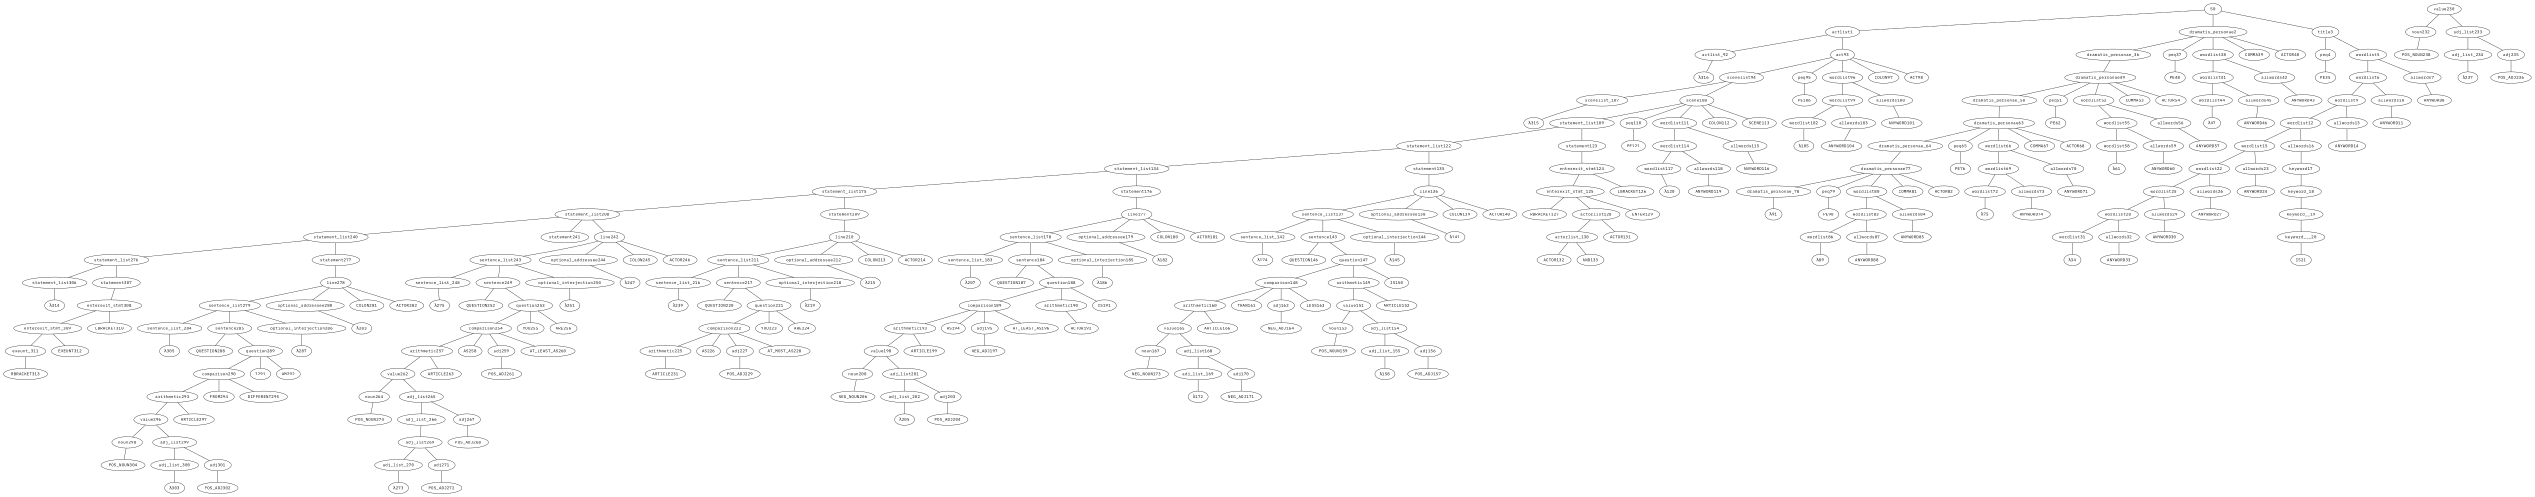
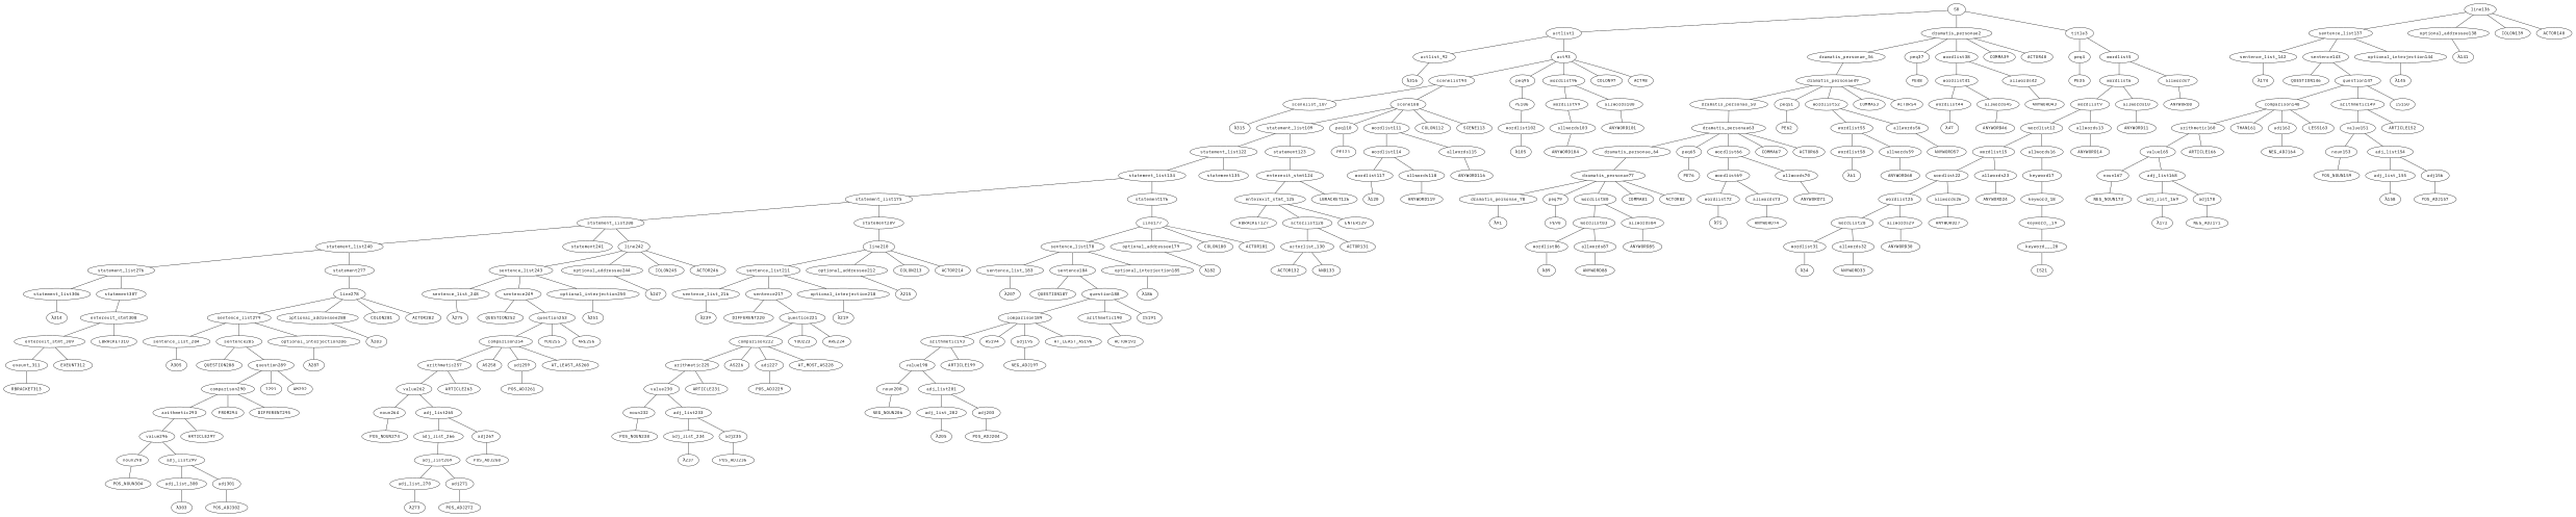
  strict graph {
    fontname="IBM Plex Mono"
    node [fontname="IBM Plex Mono"]
    edge [fontname="IBM Plex Mono"]
    S0
    actlist1
    dramatis_personae2
    title3
    actlist_92
    act93
    dramatis_personae_36
    peq37
    wordlist38
    COMMA39
    ACTOR40
    peq4
    wordlist5
    "λ316"
    scenelist94
    peq95
    wordlist96
    COLON97
    ACT98
    dramatis_personae49
    PE48
    wordlist41
    allwords42
    PE35
    wordlist6
    allwords7
    wordlist9
    allwords10
    ANYWORD8
    wordlist12
    allwords13
    ANYWORD11
    wordlist15
    allwords16
    ANYWORD14
    wordlist22
    allwords23
    keyword17
    wordlist25
    allwords26
    ANYWORD24
    keyword_18
    keyword__19
    keyword___20
    IS21
    wordlist28
    allwords29
    ANYWORD27
    wordlist31
    allwords32
    ANYWORD30
    "λ34"
    ANYWORD33
    dramatis_personae_50
    peq51
    wordlist52
    COMMA53
    ACTOR54
    wordlist44
    allwords45
    ANYWORD43
    "λ47"
    ANYWORD46
    dramatis_personae63
    PE62
    wordlist55
    allwords56
    dramatis_personae_64
    peq65
    wordlist66
    COMMA67
    ACTOR68
    wordlist58
    allwords59
    ANYWORD57
    "λ61"
    ANYWORD60
    dramatis_personae77
    PE76
    wordlist69
    allwords70
    dramatis_personae_78
    peq79
    wordlist80
    COMMA81
    ACTOR82
    wordlist72
    allwords73
    ANYWORD71
    "λ75"
    ANYWORD74
    "λ91"
    PE90
    wordlist83
    allwords84
    wordlist86
    allwords87
    ANYWORD85
    "λ89"
    ANYWORD88
    scenelist_107
    scene108
    PE106
    wordlist99
    allwords100
    "λ315"
    statement_list109
    peq110
    wordlist111
    COLON112
    SCENE113
    wordlist102
    allwords103
    ANYWORD101
    "λ105"
    ANYWORD104
    statement_list122
    statement123
    PE121
    wordlist114
    allwords115
    statement_list134
    statement135
    enterexit_stmt124
    wordlist117
    allwords118
    ANYWORD116
    "λ120"
    ANYWORD119
    statement_list175
    statement176
    line136
    enterexit_stmt_125
    LBRACKET126
    RBRACKET127
    actorlist128
    ENTER129
    actorlist_130
    ACTOR131
    ACTOR132
    AND133
    statement_list208
    statement209
    line177
    sentence_list137
    optional_addressee138
    COLON139
    ACTOR140
    sentence_list_142
    sentence143
    optional_interjection144
    "λ141"
    "λ174"
    QUESTION146
    question147
    "λ145"
    comparison148
    arithmetic149
    IS150
    arithmetic160
    THAN161
    adj162
    LESS163
    value151
    ARTICLE152
    value165
    ARTICLE166
    NEG_ADJ164
    noun153
    adj_list154
    POS_NOUN159
    adj_list_155
    adj156
    "λ158"
    POS_ADJ157
    noun167
    adj_list168
    NEG_NOUN173
    adj_list_169
    adj170
    "λ172"
    NEG_ADJ171
    statement_list240
    statement241
    line242
    line210
    sentence_list178
    optional_addressee179
    COLON180
    ACTOR181
    sentence_list_183
    sentence184
    optional_interjection185
    "λ182"
    "λ207"
    QUESTION187
    question188
    "λ186"
    comparison189
    arithmetic190
    IS191
    arithmetic193
    AS194
    adj195
    AT_LEAST_AS196
    ACTOR192
    value198
    ARTICLE199
    NEG_ADJ197
    noun200
    adj_list201
    NEG_NOUN206
    adj_list_202
    adj203
    "λ205"
    POS_ADJ204
    statement_list276
    statement277
    sentence_list211
    optional_addressee212
    COLON213
    ACTOR214
    sentence_list_216
    sentence217
    optional_interjection218
    "λ215"
    "λ239"
-   QUESTION220
+   QUESTION220 [label=DIFFERENT220]
    question221
    "λ219"
    comparison222
    YOU223
    ARE224
    arithmetic225
    AS226
    adj227
    AT_MOST_AS228
    value230
    ARTICLE231
    POS_ADJ229
    noun232
    adj_list233
    POS_NOUN238
    adj_list_234
    adj235
    "λ237"
    POS_ADJ236
    statement_list306
    statement307
    line278
    sentence_list243
    optional_addressee244
    COLON245
    ACTOR246
    sentence_list_248
    sentence249
    optional_interjection250
    "λ247"
    "λ275"
    QUESTION252
    question253
    "λ251"
    comparison254
    YOU255
    ARE256
    arithmetic257
    AS258
    adj259
    AT_LEAST_AS260
    value262
    ARTICLE263
    POS_ADJ261
    noun264
    adj_list265
    POS_NOUN274
    adj_list_266
    adj267
    adj_list269
    POS_ADJ268
    adj_list_270
    adj271
    "λ273"
    POS_ADJ272
    "λ314"
    enterexit_stmt308
    sentence_list279
    optional_addressee280
    COLON281
    ACTOR282
    sentence_list_284
    sentence285
    optional_interjection286
    "λ283"
    "λ305"
    QUESTION288
    question289
    "λ287"
    comparison290
    I291
    AM292
    arithmetic293
    FROM294
    DIFFERENT295
    value296
    ARTICLE297
    noun298
    adj_list299
    POS_NOUN304
    adj_list_300
    adj301
    "λ303"
    POS_ADJ302
    enterexit_stmt_309
    LBRACKET310
    exeunt_311
    EXEUNT312
    RBRACKET313
    S0 -- actlist1
    S0 -- dramatis_personae2
    S0 -- title3
    actlist1 -- actlist_92
    actlist1 -- act93
    dramatis_personae2 -- dramatis_personae_36
    dramatis_personae2 -- peq37
    dramatis_personae2 -- wordlist38
    dramatis_personae2 -- COMMA39
    dramatis_personae2 -- ACTOR40
    title3 -- peq4
    title3 -- wordlist5
    actlist_92 -- "λ316"
    act93 -- scenelist94
    act93 -- peq95
    act93 -- wordlist96
    act93 -- COLON97
    act93 -- ACT98
    dramatis_personae_36 -- dramatis_personae49
    peq37 -- PE48
    wordlist38 -- wordlist41
    wordlist38 -- allwords42
    peq4 -- PE35
    wordlist5 -- wordlist6
    wordlist5 -- allwords7
    scenelist94 -- scenelist_107
    scenelist94 -- scene108
    peq95 -- PE106
    wordlist96 -- wordlist99
    wordlist96 -- allwords100
    dramatis_personae49 -- dramatis_personae_50
    dramatis_personae49 -- peq51
    dramatis_personae49 -- wordlist52
    dramatis_personae49 -- COMMA53
    dramatis_personae49 -- ACTOR54
    wordlist41 -- wordlist44
    wordlist41 -- allwords45
    allwords42 -- ANYWORD43
    wordlist6 -- wordlist9
    wordlist6 -- allwords10
    allwords7 -- ANYWORD8
    wordlist9 -- wordlist12
    wordlist9 -- allwords13
    allwords10 -- ANYWORD11
    wordlist12 -- wordlist15
    wordlist12 -- allwords16
    allwords13 -- ANYWORD14
    wordlist15 -- wordlist22
    wordlist15 -- allwords23
    allwords16 -- keyword17
    wordlist22 -- wordlist25
    wordlist22 -- allwords26
    allwords23 -- ANYWORD24
    keyword17 -- keyword_18
    wordlist25 -- wordlist28
    wordlist25 -- allwords29
    allwords26 -- ANYWORD27
    keyword_18 -- keyword__19
    keyword__19 -- keyword___20
    keyword___20 -- IS21
    wordlist28 -- wordlist31
    wordlist28 -- allwords32
    allwords29 -- ANYWORD30
    wordlist31 -- "λ34"
    allwords32 -- ANYWORD33
    dramatis_personae_50 -- dramatis_personae63
    peq51 -- PE62
    wordlist52 -- wordlist55
    wordlist52 -- allwords56
    wordlist44 -- "λ47"
    allwords45 -- ANYWORD46
    dramatis_personae63 -- dramatis_personae_64
    dramatis_personae63 -- peq65
    dramatis_personae63 -- wordlist66
    dramatis_personae63 -- COMMA67
    dramatis_personae63 -- ACTOR68
    wordlist55 -- wordlist58
    wordlist55 -- allwords59
    allwords56 -- ANYWORD57
    dramatis_personae_64 -- dramatis_personae77
    peq65 -- PE76
    wordlist66 -- wordlist69
    wordlist66 -- allwords70
    wordlist58 -- "λ61"
    allwords59 -- ANYWORD60
    dramatis_personae77 -- dramatis_personae_78
    dramatis_personae77 -- peq79
    dramatis_personae77 -- wordlist80
    dramatis_personae77 -- COMMA81
    dramatis_personae77 -- ACTOR82
    wordlist69 -- wordlist72
    wordlist69 -- allwords73
    allwords70 -- ANYWORD71
    dramatis_personae_78 -- "λ91"
    peq79 -- PE90
    wordlist80 -- wordlist83
    wordlist80 -- allwords84
    wordlist72 -- "λ75"
    allwords73 -- ANYWORD74
    wordlist83 -- wordlist86
    wordlist83 -- allwords87
    allwords84 -- ANYWORD85
    wordlist86 -- "λ89"
    allwords87 -- ANYWORD88
    scenelist_107 -- "λ315"
    scene108 -- statement_list109
    scene108 -- peq110
    scene108 -- wordlist111
    scene108 -- COLON112
    scene108 -- SCENE113
-   wordlist99 -- wordlist102
+   PE106 -- wordlist102
    wordlist99 -- allwords103
    allwords100 -- ANYWORD101
    statement_list109 -- statement_list122
    statement_list109 -- statement123
    peq110 -- PE121
    wordlist111 -- wordlist114
    wordlist111 -- allwords115
    wordlist102 -- "λ105"
    allwords103 -- ANYWORD104
    statement_list122 -- statement_list134
    statement_list122 -- statement135
    statement123 -- enterexit_stmt124
    wordlist114 -- wordlist117
    wordlist114 -- allwords118
    allwords115 -- ANYWORD116
    statement_list134 -- statement_list175
    statement_list134 -- statement176
-   statement135 -- line136
    enterexit_stmt124 -- enterexit_stmt_125
    enterexit_stmt124 -- LBRACKET126
    wordlist117 -- "λ120"
    allwords118 -- ANYWORD119
    statement_list175 -- statement_list208
    statement_list175 -- statement209
    statement176 -- line177
    line136 -- sentence_list137
    line136 -- optional_addressee138
    line136 -- COLON139
    line136 -- ACTOR140
    enterexit_stmt_125 -- RBRACKET127
    enterexit_stmt_125 -- actorlist128
    enterexit_stmt_125 -- ENTER129
    actorlist128 -- actorlist_130
    actorlist128 -- ACTOR131
    actorlist_130 -- ACTOR132
    actorlist_130 -- AND133
    statement_list208 -- statement_list240
    statement_list208 -- statement241
    statement_list208 -- line242
    statement209 -- line210
    line177 -- sentence_list178
    line177 -- optional_addressee179
    line177 -- COLON180
    line177 -- ACTOR181
    sentence_list137 -- sentence_list_142
    sentence_list137 -- sentence143
    sentence_list137 -- optional_interjection144
    optional_addressee138 -- "λ141"
    sentence_list_142 -- "λ174"
    sentence143 -- QUESTION146
    sentence143 -- question147
    optional_interjection144 -- "λ145"
    question147 -- comparison148
    question147 -- arithmetic149
    question147 -- IS150
    comparison148 -- arithmetic160
    comparison148 -- THAN161
    comparison148 -- adj162
    comparison148 -- LESS163
    arithmetic149 -- value151
    arithmetic149 -- ARTICLE152
    arithmetic160 -- value165
    arithmetic160 -- ARTICLE166
    adj162 -- NEG_ADJ164
    value151 -- noun153
    value151 -- adj_list154
    value165 -- noun167
    value165 -- adj_list168
    noun153 -- POS_NOUN159
    adj_list154 -- adj_list_155
    adj_list154 -- adj156
    adj_list_155 -- "λ158"
    adj156 -- POS_ADJ157
    noun167 -- NEG_NOUN173
    adj_list168 -- adj_list_169
    adj_list168 -- adj170
    adj_list_169 -- "λ172"
    adj170 -- NEG_ADJ171
    statement_list240 -- statement_list276
    statement_list240 -- statement277
    line242 -- sentence_list243
    line242 -- optional_addressee244
    line242 -- COLON245
    line242 -- ACTOR246
    line210 -- sentence_list211
    line210 -- optional_addressee212
    line210 -- COLON213
    line210 -- ACTOR214
    sentence_list178 -- sentence_list_183
    sentence_list178 -- sentence184
    sentence_list178 -- optional_interjection185
    optional_addressee179 -- "λ182"
    sentence_list_183 -- "λ207"
    sentence184 -- QUESTION187
    sentence184 -- question188
    optional_interjection185 -- "λ186"
    question188 -- comparison189
    question188 -- arithmetic190
    question188 -- IS191
    comparison189 -- arithmetic193
    comparison189 -- AS194
    comparison189 -- adj195
    comparison189 -- AT_LEAST_AS196
    arithmetic190 -- ACTOR192
    arithmetic193 -- value198
    arithmetic193 -- ARTICLE199
    adj195 -- NEG_ADJ197
    value198 -- noun200
    value198 -- adj_list201
    noun200 -- NEG_NOUN206
    adj_list201 -- adj_list_202
    adj_list201 -- adj203
    adj_list_202 -- "λ205"
    adj203 -- POS_ADJ204
    statement_list276 -- statement_list306
    statement_list276 -- statement307
    statement277 -- line278
    sentence_list211 -- sentence_list_216
    sentence_list211 -- sentence217
    sentence_list211 -- optional_interjection218
    optional_addressee212 -- "λ215"
    sentence_list_216 -- "λ239"
    sentence217 -- QUESTION220
    sentence217 -- question221
    optional_interjection218 -- "λ219"
    question221 -- comparison222
    question221 -- YOU223
    question221 -- ARE224
    comparison222 -- arithmetic225
    comparison222 -- AS226
    comparison222 -- adj227
    comparison222 -- AT_MOST_AS228
+   arithmetic225 -- value230
    arithmetic225 -- ARTICLE231
    adj227 -- POS_ADJ229
    value230 -- noun232
    value230 -- adj_list233
    noun232 -- POS_NOUN238
    adj_list233 -- adj_list_234
    adj_list233 -- adj235
    adj_list_234 -- "λ237"
    adj235 -- POS_ADJ236
    statement_list306 -- "λ314"
    statement307 -- enterexit_stmt308
    line278 -- sentence_list279
    line278 -- optional_addressee280
    line278 -- COLON281
    line278 -- ACTOR282
    sentence_list243 -- sentence_list_248
    sentence_list243 -- sentence249
    sentence_list243 -- optional_interjection250
    optional_addressee244 -- "λ247"
    sentence_list_248 -- "λ275"
    sentence249 -- QUESTION252
    sentence249 -- question253
    optional_interjection250 -- "λ251"
    question253 -- comparison254
    question253 -- YOU255
    question253 -- ARE256
    comparison254 -- arithmetic257
    comparison254 -- AS258
    comparison254 -- adj259
    comparison254 -- AT_LEAST_AS260
    arithmetic257 -- value262
    arithmetic257 -- ARTICLE263
    adj259 -- POS_ADJ261
    value262 -- noun264
    value262 -- adj_list265
    noun264 -- POS_NOUN274
    adj_list265 -- adj_list_266
    adj_list265 -- adj267
    adj_list_266 -- adj_list269
    adj267 -- POS_ADJ268
    adj_list269 -- adj_list_270
    adj_list269 -- adj271
    adj_list_270 -- "λ273"
    adj271 -- POS_ADJ272
    enterexit_stmt308 -- enterexit_stmt_309
    enterexit_stmt308 -- LBRACKET310
    sentence_list279 -- sentence_list_284
    sentence_list279 -- sentence285
    sentence_list279 -- optional_interjection286
    optional_addressee280 -- "λ283"
    sentence_list_284 -- "λ305"
    sentence285 -- QUESTION288
    sentence285 -- question289
    optional_interjection286 -- "λ287"
    question289 -- comparison290
    question289 -- I291
    question289 -- AM292
    comparison290 -- arithmetic293
    comparison290 -- FROM294
    comparison290 -- DIFFERENT295
    arithmetic293 -- value296
    arithmetic293 -- ARTICLE297
    value296 -- noun298
    value296 -- adj_list299
    noun298 -- POS_NOUN304
    adj_list299 -- adj_list_300
    adj_list299 -- adj301
    adj_list_300 -- "λ303"
    adj301 -- POS_ADJ302
    enterexit_stmt_309 -- exeunt_311
    enterexit_stmt_309 -- EXEUNT312
    exeunt_311 -- RBRACKET313
  }
